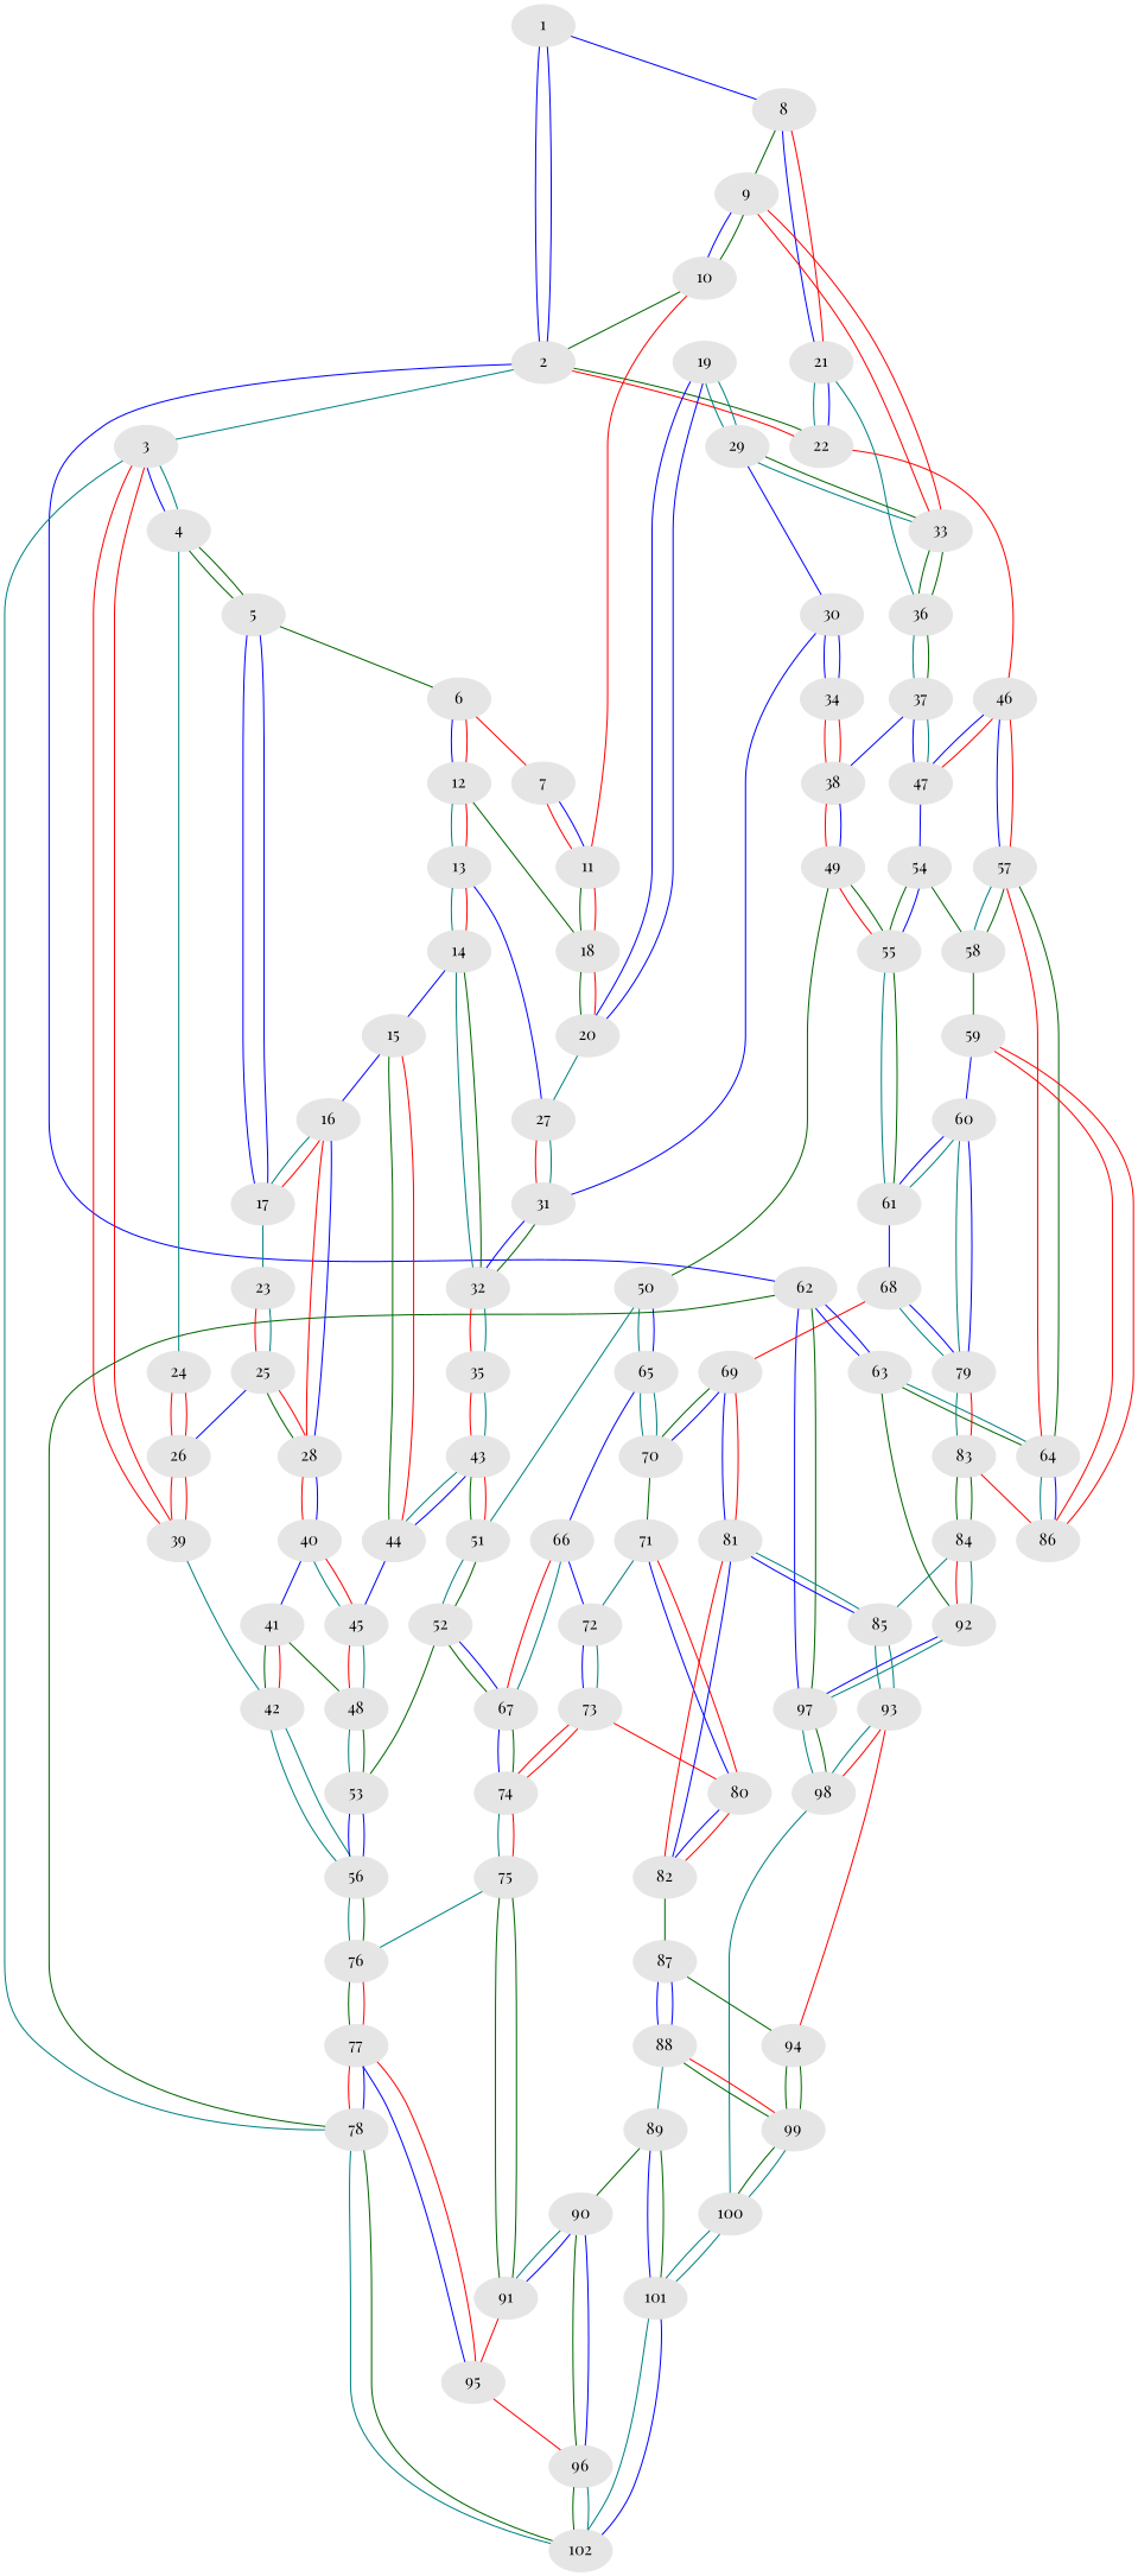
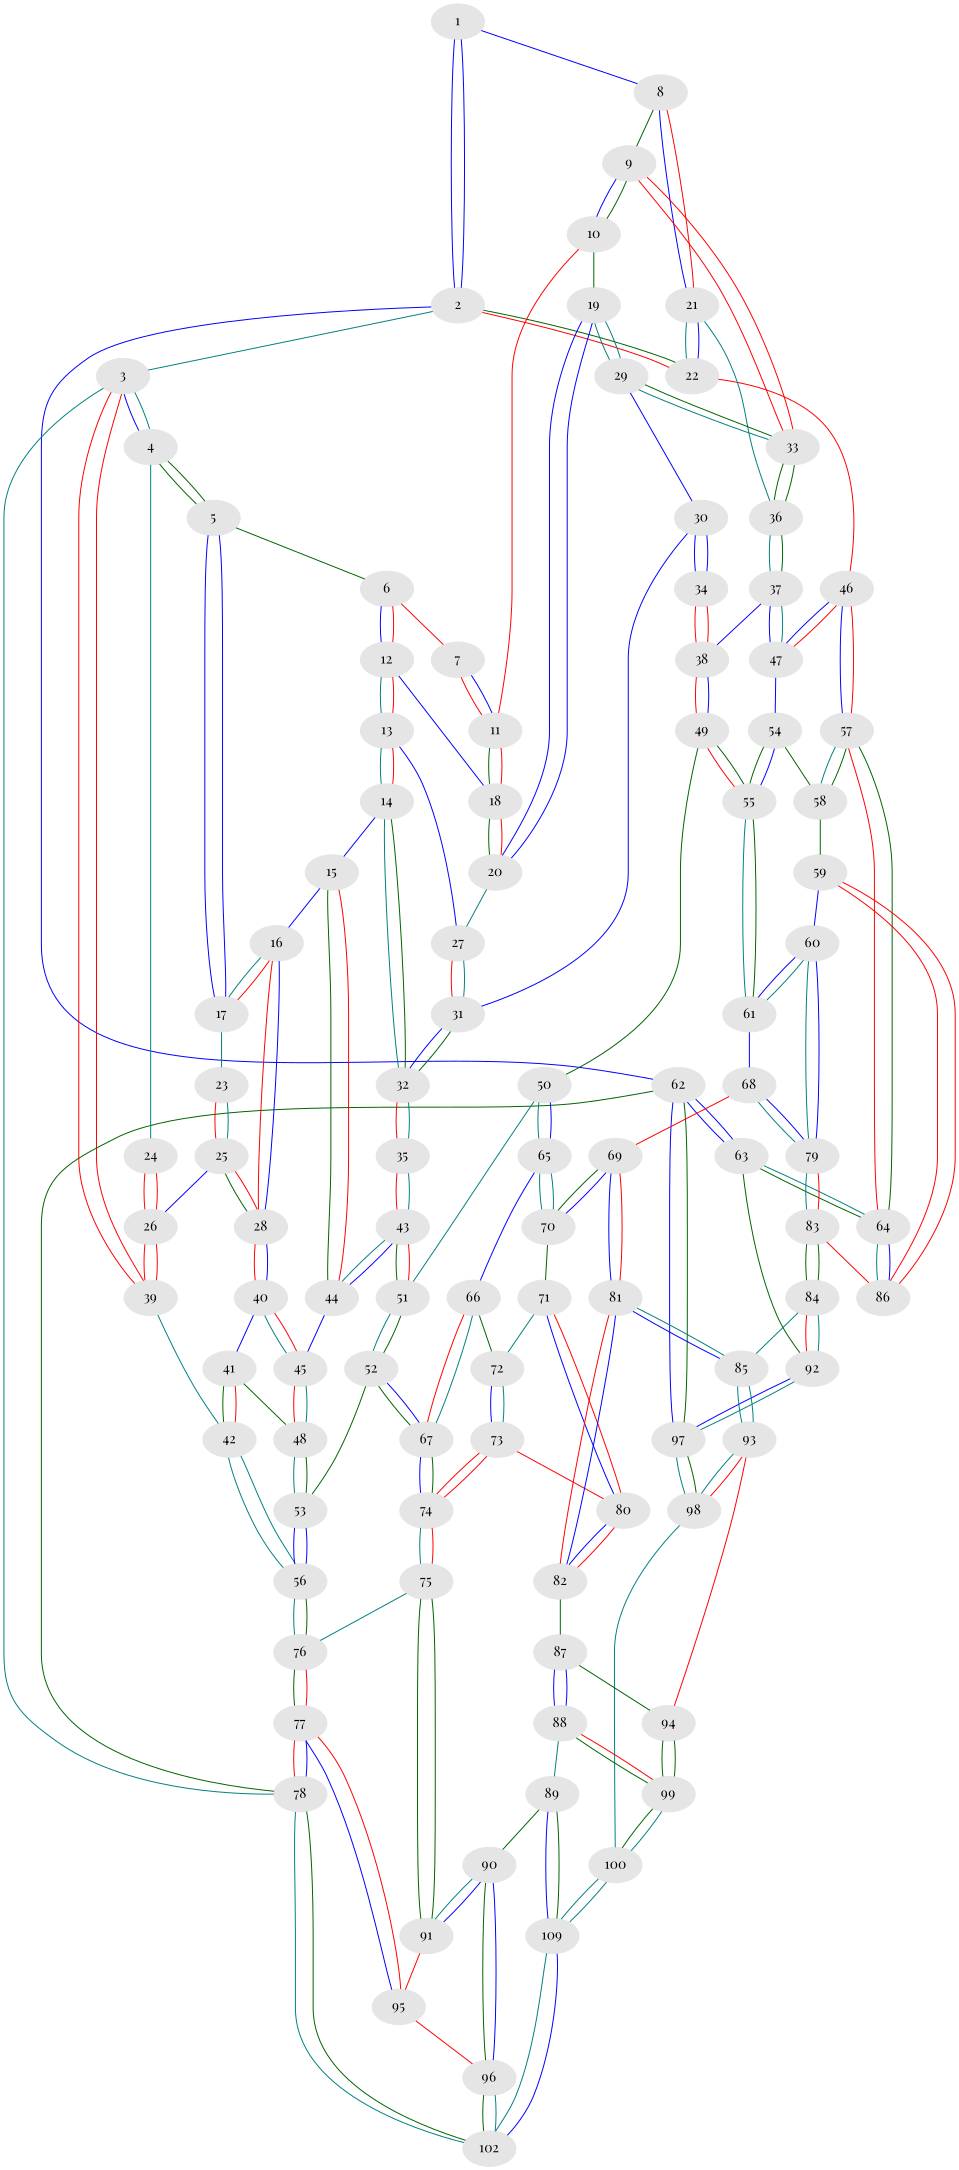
  graph {
    fontname="Playfair Display"
    node [color=gray90 fontname="Playfair Display" style=filled]
    edge [color=blue fontname="Playfair Display"]
    1
    2
    8
    3
    22
    62
    9
    21
    4
    39
    78
    46
    63
    97
    5
    24
    42
    102
    6
    17
    26
    7
    12
    23
    11
    18
    13
    10
    33
    36
    19
    20
    29
    14
    27
    15
    32
    31
    16
    44
    35
    28
    45
    40
    25
    30
    37
    47
    57
    41
    34
    38
    43
    49
    51
    54
    50
    55
    56
    48
    53
    76
    52
    58
    64
    65
    61
    66
    70
    67
    74
    59
    68
    77
    86
    60
    79
    83
    69
    92
    98
    72
    71
    73
    75
    81
    82
    85
    80
    91
    95
    96
    84
    87
    93
    88
    94
    89
    99
    90
-   101
+   101 [label=109]
    100
    1 -- 2
    1 -- 2
    1 -- 8
    2 -- 3 [color=teal]
    2 -- 22 [color=red]
    2 -- 22 [color=darkgreen]
    2 -- 62
    8 -- 9 [color=darkgreen]
    8 -- 21
    8 -- 21 [color=red]
    3 -- 4
    3 -- 4 [color=teal]
    3 -- 39 [color=red]
    3 -- 39 [color=red]
    3 -- 78 [color=teal]
    22 -- 46 [color=red]
    62 -- 78 [color=darkgreen]
    62 -- 63
    62 -- 63
    62 -- 97
    62 -- 97 [color=darkgreen]
    9 -- 10
    9 -- 10 [color=darkgreen]
    9 -- 33 [color=red]
    9 -- 33 [color=red]
    21 -- 22 [color=teal]
    21 -- 22
    21 -- 36 [color=teal]
    4 -- 5 [color=darkgreen]
    4 -- 5 [color=darkgreen]
    4 -- 24 [color=teal]
    39 -- 42 [color=teal]
    78 -- 102 [color=teal]
    78 -- 102 [color=darkgreen]
    46 -- 47
    46 -- 47 [color=red]
    46 -- 57
    46 -- 57 [color=red]
    63 -- 64 [color=darkgreen]
    63 -- 64 [color=teal]
    63 -- 92 [color=darkgreen]
    97 -- 98 [color=teal]
    97 -- 98 [color=darkgreen]
    5 -- 6 [color=darkgreen]
    5 -- 17
    5 -- 17
    24 -- 26 [color=red]
    24 -- 26 [color=red]
    42 -- 56 [color=teal]
    42 -- 56 [color=teal]
    6 -- 7 [color=red]
    6 -- 12
    6 -- 12 [color=red]
    17 -- 23 [color=teal]
    26 -- 39 [color=red]
    26 -- 39 [color=red]
    7 -- 11 [color=red]
    7 -- 11
-   12 -- 18 [color=darkgreen]
+   12 -- 18
    12 -- 13 [color=teal]
    12 -- 13 [color=red]
    23 -- 25 [color=red]
    23 -- 25 [color=teal]
    11 -- 18 [color=darkgreen]
    11 -- 18 [color=red]
    18 -- 20 [color=darkgreen]
    18 -- 20 [color=red]
    13 -- 14 [color=teal]
    13 -- 14 [color=red]
    13 -- 27
    10 -- 11 [color=red]
-   10 -- 2 [color=darkgreen]
+   10 -- 19 [color=darkgreen]
    33 -- 36 [color=darkgreen]
    33 -- 36 [color=darkgreen]
    36 -- 37 [color=teal]
    36 -- 37 [color=darkgreen]
    19 -- 20
    19 -- 20
    19 -- 29 [color=teal]
    19 -- 29 [color=teal]
    20 -- 27 [color=teal]
    29 -- 33 [color=teal]
    29 -- 33 [color=darkgreen]
    29 -- 30
    14 -- 15
    14 -- 32 [color=teal]
    14 -- 32 [color=darkgreen]
    27 -- 31 [color=red]
    27 -- 31 [color=teal]
    15 -- 16
    15 -- 44 [color=darkgreen]
    15 -- 44 [color=red]
    32 -- 35 [color=red]
    32 -- 35 [color=teal]
    31 -- 32
    31 -- 32 [color=darkgreen]
    16 -- 17 [color=teal]
    16 -- 17 [color=red]
    16 -- 28 [color=red]
    16 -- 28
    44 -- 45
    35 -- 43 [color=red]
    35 -- 43 [color=teal]
    28 -- 40 [color=red]
    28 -- 40
    45 -- 48 [color=red]
    45 -- 48 [color=teal]
    40 -- 45 [color=teal]
    40 -- 45 [color=red]
    40 -- 41
    25 -- 26
    25 -- 28 [color=darkgreen]
    25 -- 28 [color=red]
    30 -- 31
    30 -- 34
    30 -- 34
    37 -- 47
    37 -- 47 [color=teal]
    37 -- 38
    47 -- 54
    57 -- 58 [color=teal]
    57 -- 58 [color=darkgreen]
    57 -- 64 [color=red]
    57 -- 64 [color=darkgreen]
    41 -- 42 [color=darkgreen]
    41 -- 42 [color=red]
    41 -- 48 [color=darkgreen]
    34 -- 38 [color=red]
    34 -- 38 [color=red]
    38 -- 49 [color=red]
    38 -- 49
    43 -- 44 [color=teal]
    43 -- 44
    43 -- 51 [color=darkgreen]
    43 -- 51 [color=red]
    49 -- 50 [color=darkgreen]
    49 -- 55 [color=red]
    49 -- 55 [color=darkgreen]
    51 -- 52 [color=teal]
    51 -- 52 [color=darkgreen]
    54 -- 55 [color=darkgreen]
    54 -- 55
    54 -- 58 [color=darkgreen]
    50 -- 51 [color=teal]
    50 -- 65 [color=teal]
    50 -- 65
    55 -- 61 [color=teal]
    55 -- 61 [color=darkgreen]
    56 -- 76 [color=teal]
    56 -- 76 [color=darkgreen]
    48 -- 53 [color=teal]
    48 -- 53 [color=darkgreen]
    53 -- 56
    53 -- 56
    76 -- 77 [color=darkgreen]
    76 -- 77 [color=red]
    52 -- 53 [color=darkgreen]
    52 -- 67 [color=darkgreen]
    52 -- 67
    58 -- 59 [color=darkgreen]
    64 -- 86 [color=teal]
    64 -- 86
    65 -- 66
    65 -- 70 [color=teal]
    65 -- 70 [color=teal]
    61 -- 68
    66 -- 67 [color=red]
    66 -- 67 [color=teal]
-   66 -- 72
+   66 -- 72 [color=darkgreen]
    70 -- 71 [color=darkgreen]
    67 -- 74
    67 -- 74 [color=darkgreen]
    74 -- 75 [color=teal]
    74 -- 75 [color=red]
    59 -- 86 [color=red]
    59 -- 86 [color=red]
    59 -- 60
    68 -- 79 [color=teal]
    68 -- 79
    68 -- 69 [color=red]
    77 -- 78 [color=red]
    77 -- 78
    77 -- 95
    77 -- 95 [color=red]
    60 -- 61
    60 -- 61 [color=teal]
    60 -- 79 [color=teal]
    60 -- 79
    79 -- 83 [color=teal]
    79 -- 83 [color=red]
    83 -- 86 [color=red]
    83 -- 84 [color=darkgreen]
    83 -- 84 [color=darkgreen]
    69 -- 70 [color=darkgreen]
    69 -- 70
    69 -- 81
    69 -- 81 [color=red]
    92 -- 97
    92 -- 97 [color=teal]
    98 -- 100 [color=teal]
    72 -- 73
    72 -- 73 [color=teal]
    71 -- 72 [color=teal]
    71 -- 80
    71 -- 80 [color=red]
    73 -- 74 [color=red]
    73 -- 74 [color=red]
    73 -- 80 [color=red]
    75 -- 76 [color=teal]
    75 -- 91 [color=darkgreen]
    75 -- 91 [color=darkgreen]
    81 -- 82 [color=red]
    81 -- 82
    81 -- 85
    81 -- 85 [color=teal]
    82 -- 87 [color=darkgreen]
    85 -- 93 [color=teal]
    85 -- 93 [color=teal]
    80 -- 82
    80 -- 82 [color=red]
    91 -- 95 [color=red]
    95 -- 96 [color=red]
    96 -- 102 [color=darkgreen]
    96 -- 102 [color=teal]
    84 -- 92 [color=red]
    84 -- 92 [color=teal]
    84 -- 85 [color=teal]
    87 -- 88
    87 -- 88
    87 -- 94 [color=darkgreen]
    93 -- 98 [color=teal]
    93 -- 98 [color=red]
    93 -- 94 [color=red]
    88 -- 89 [color=teal]
    88 -- 99 [color=darkgreen]
    88 -- 99 [color=red]
    94 -- 99 [color=darkgreen]
    94 -- 99 [color=darkgreen]
    89 -- 90 [color=darkgreen]
    89 -- 101
    89 -- 101 [color=darkgreen]
    99 -- 100 [color=darkgreen]
    99 -- 100 [color=teal]
    90 -- 91 [color=teal]
    90 -- 91
    90 -- 96 [color=darkgreen]
    90 -- 96
    101 -- 102 [color=teal]
    101 -- 102
    100 -- 101 [color=teal]
    100 -- 101 [color=teal]
  }
